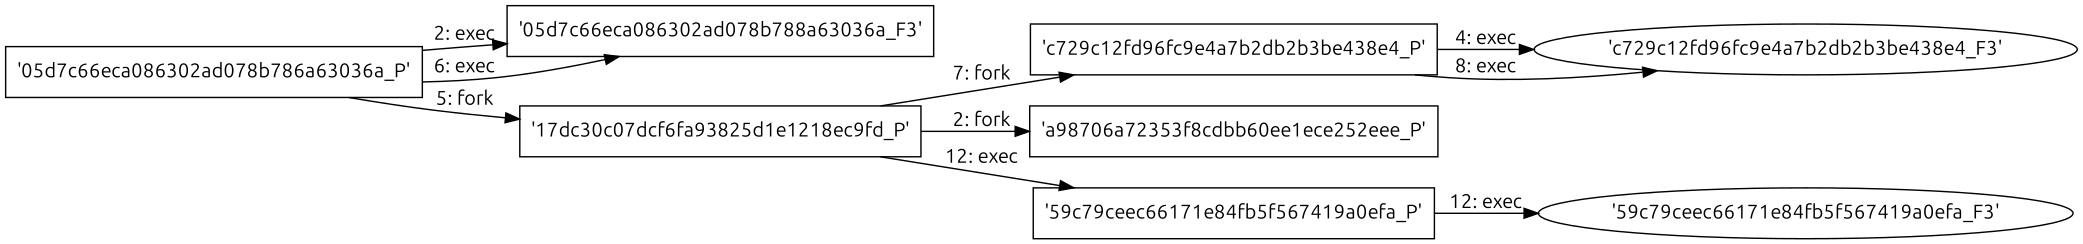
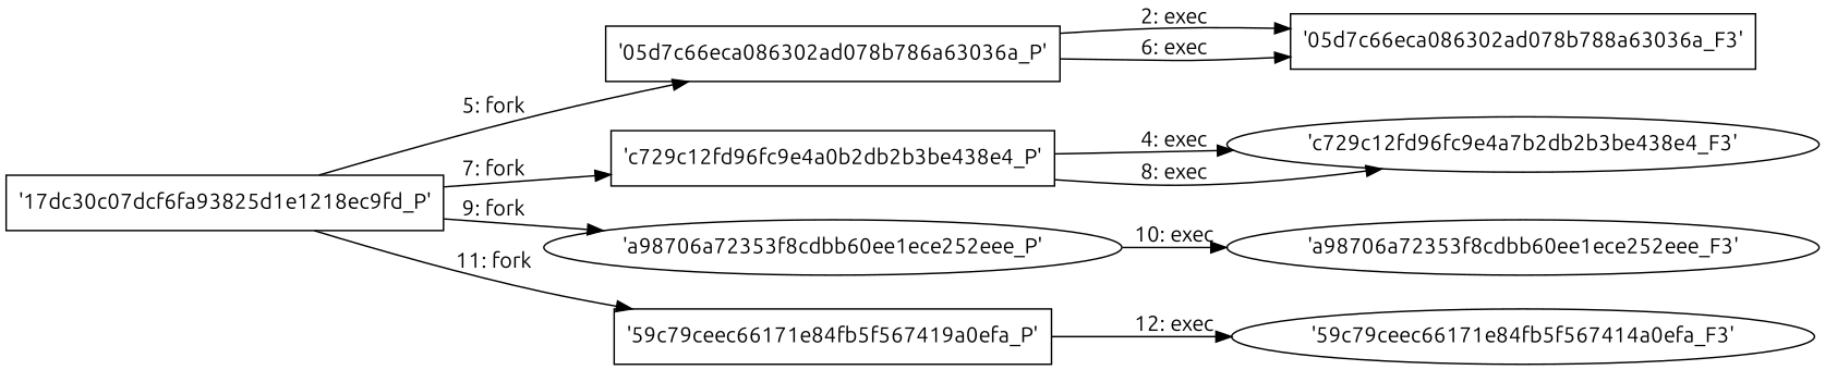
  digraph {
    engine=neato
    fixedsize=false
    fontname=Ubuntu
    fontsize=10
    nodesep=0.3
    rankdir=LR
    ranksep=0
    splines=true
    node [fontname=Ubuntu node_type=Process shape=box]
    edge [fontname=Ubuntu]
    n1 [label="'05d7c66eca086302ad078b786a63036a_P'"]
    "'05d7c66eca086302ad078b788a63036a_F3'" [node_type=File]
    "'c729c12fd96fc9e4a7b2db2b3be438e4_F3'" [node_type=File shape=ellipse]
-   "'c729c12fd96fc9e4a7b2db2b3be438e4_P'"
+   "'c729c12fd96fc9e4a7b2db2b3be438e4_P'" [label="'c729c12fd96fc9e4a0b2db2b3be438e4_P'"]
    "'17dc30c07dcf6fa93825d1e1218ec9fd_P'"
-   "'a98706a72353f8cdbb60ee1ece252eee_P'"
+   "'a98706a72353f8cdbb60ee1ece252eee_P'" [shape=ellipse]
    "'59c79ceec66171e84fb5f567419a0efa_P'"
-   "'59c79ceec66171e84fb5f567419a0efa_F3'" [node_type=File shape=ellipse]
+   "'a98706a72353f8cdbb60ee1ece252eee_F3'" [node_type=File shape=ellipse]
+   "'59c79ceec66171e84fb5f567419a0efa_F3'" [node_type=File shape=ellipse label="'59c79ceec66171e84fb5f567414a0efa_F3'"]
    n1 -> "'05d7c66eca086302ad078b788a63036a_F3'" [label="2: exec"]
    n1 -> "'05d7c66eca086302ad078b788a63036a_F3'" [label="6: exec"]
    "'c729c12fd96fc9e4a7b2db2b3be438e4_P'" -> "'c729c12fd96fc9e4a7b2db2b3be438e4_F3'" [label="4: exec"]
    "'c729c12fd96fc9e4a7b2db2b3be438e4_P'" -> "'c729c12fd96fc9e4a7b2db2b3be438e4_F3'" [label="8: exec"]
-   n1 -> "'17dc30c07dcf6fa93825d1e1218ec9fd_P'" [label="5: fork"]
+   "'17dc30c07dcf6fa93825d1e1218ec9fd_P'" -> n1 [label="5: fork"]
    "'17dc30c07dcf6fa93825d1e1218ec9fd_P'" -> "'c729c12fd96fc9e4a7b2db2b3be438e4_P'" [label="7: fork"]
-   "'17dc30c07dcf6fa93825d1e1218ec9fd_P'" -> "'a98706a72353f8cdbb60ee1ece252eee_P'" [label="2: fork"]
-   "'17dc30c07dcf6fa93825d1e1218ec9fd_P'" -> "'59c79ceec66171e84fb5f567419a0efa_P'" [label="12: exec"]
+   "'17dc30c07dcf6fa93825d1e1218ec9fd_P'" -> "'a98706a72353f8cdbb60ee1ece252eee_P'" [label="9: fork"]
+   "'17dc30c07dcf6fa93825d1e1218ec9fd_P'" -> "'59c79ceec66171e84fb5f567419a0efa_P'" [label="11: fork"]
+   "'a98706a72353f8cdbb60ee1ece252eee_P'" -> "'a98706a72353f8cdbb60ee1ece252eee_F3'" [label="10: exec"]
    "'59c79ceec66171e84fb5f567419a0efa_P'" -> "'59c79ceec66171e84fb5f567419a0efa_F3'" [label="12: exec"]
  }
